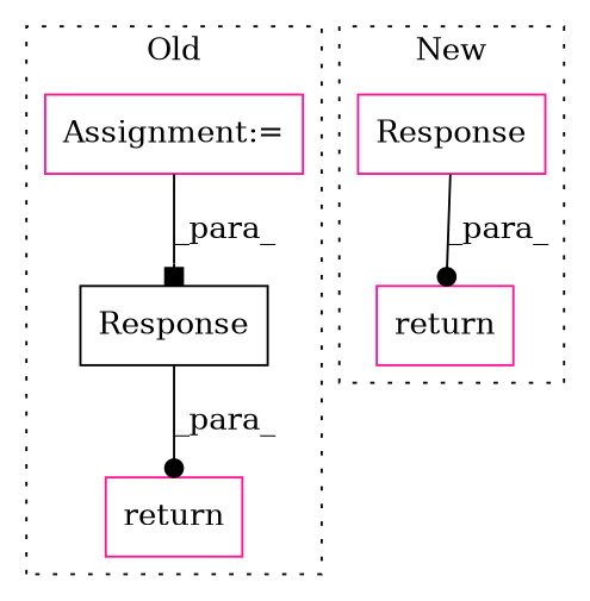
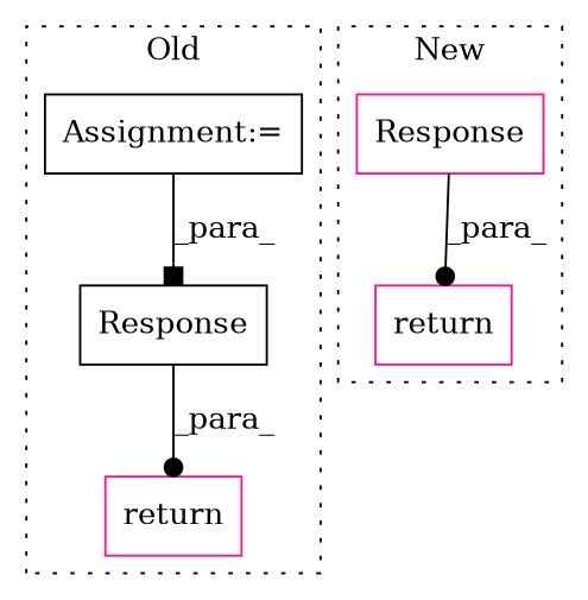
  digraph {
    node [a=41 l=7 shape=box color=deeppink]
    edge [arrowhead=dot]
    n1 [label=return s=1537]
    n2 [a=32 l="9,1" label=Response s="1544,1596" color=black]
-   n3 [a=7 l=1 label="Assignment:=" s=1477]
+   n3 [a=7 l=1 label="Assignment:=" s=1477 color=black]
    n4 [a=32 l="9,1" label=Response s="1307,1338"]
    n5 [label=return s=1300]
    subgraph cluster_1 {
      label=Old
      style=dotted
      n1
      n2
      n3
    }
    subgraph cluster_2 {
      label=New
      style=dotted
      n4
      n5
    }
    n2 -> n1 [label=_para_]
    n3 -> n2 [label=_para_ arrowhead=box]
    n4 -> n5 [label=_para_]
  }
